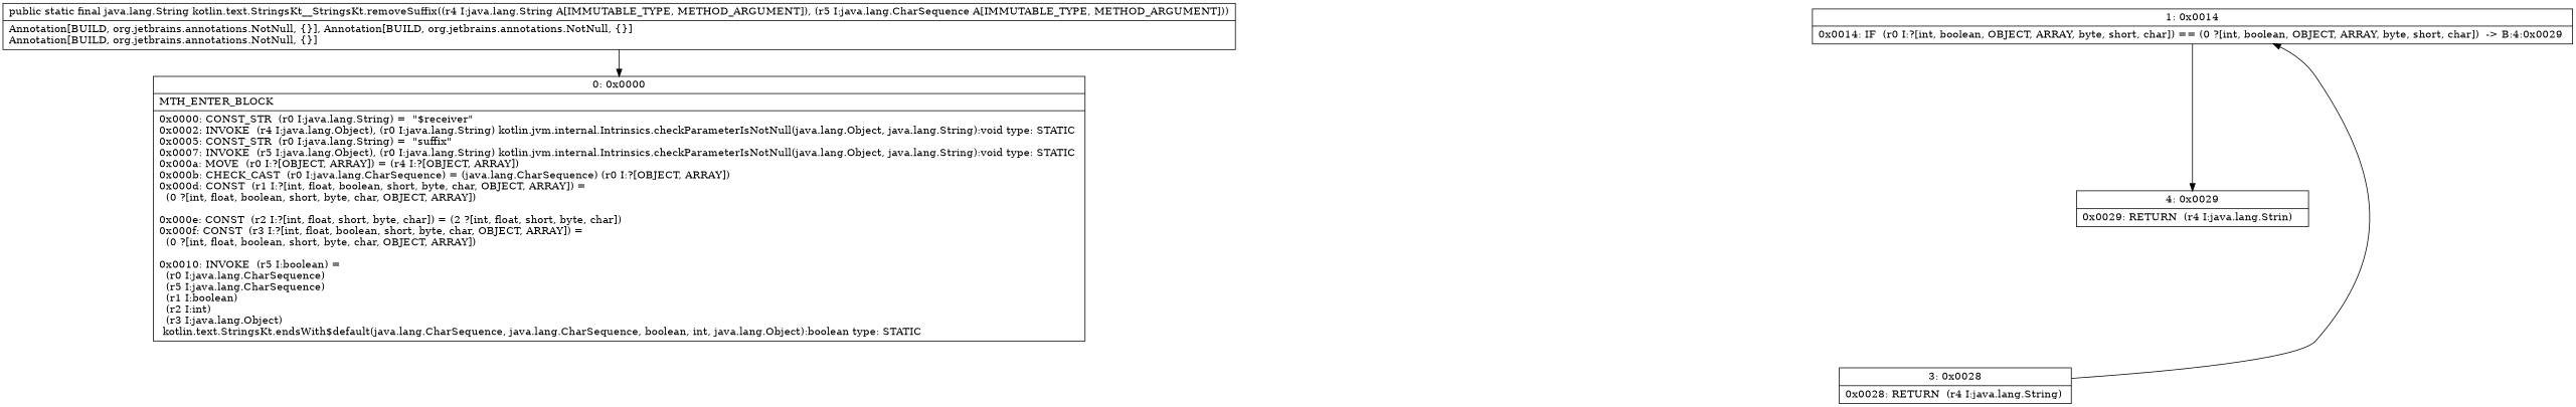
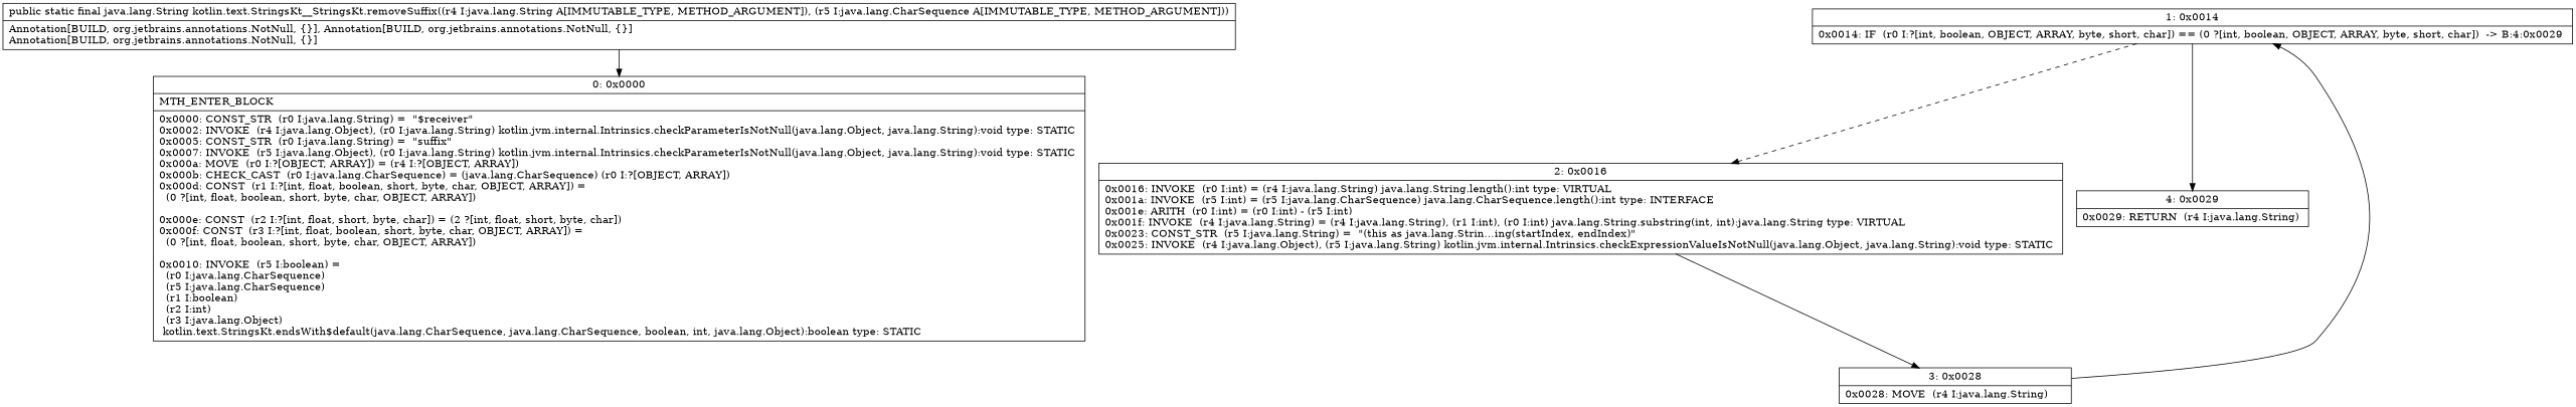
  digraph {
    node [shape=record]
    n1 [label="{0\:\ 0x0000|MTH_ENTER_BLOCK\l|0x0000: CONST_STR  (r0 I:java.lang.String) =  \"$receiver\" \l0x0002: INVOKE  (r4 I:java.lang.Object), (r0 I:java.lang.String) kotlin.jvm.internal.Intrinsics.checkParameterIsNotNull(java.lang.Object, java.lang.String):void type: STATIC \l0x0005: CONST_STR  (r0 I:java.lang.String) =  \"suffix\" \l0x0007: INVOKE  (r5 I:java.lang.Object), (r0 I:java.lang.String) kotlin.jvm.internal.Intrinsics.checkParameterIsNotNull(java.lang.Object, java.lang.String):void type: STATIC \l0x000a: MOVE  (r0 I:?[OBJECT, ARRAY]) = (r4 I:?[OBJECT, ARRAY]) \l0x000b: CHECK_CAST  (r0 I:java.lang.CharSequence) = (java.lang.CharSequence) (r0 I:?[OBJECT, ARRAY]) \l0x000d: CONST  (r1 I:?[int, float, boolean, short, byte, char, OBJECT, ARRAY]) = \l  (0 ?[int, float, boolean, short, byte, char, OBJECT, ARRAY])\l \l0x000e: CONST  (r2 I:?[int, float, short, byte, char]) = (2 ?[int, float, short, byte, char]) \l0x000f: CONST  (r3 I:?[int, float, boolean, short, byte, char, OBJECT, ARRAY]) = \l  (0 ?[int, float, boolean, short, byte, char, OBJECT, ARRAY])\l \l0x0010: INVOKE  (r5 I:boolean) = \l  (r0 I:java.lang.CharSequence)\l  (r5 I:java.lang.CharSequence)\l  (r1 I:boolean)\l  (r2 I:int)\l  (r3 I:java.lang.Object)\l kotlin.text.StringsKt.endsWith$default(java.lang.CharSequence, java.lang.CharSequence, boolean, int, java.lang.Object):boolean type: STATIC \l}"]
    n2 [label="{1\:\ 0x0014|0x0014: IF  (r0 I:?[int, boolean, OBJECT, ARRAY, byte, short, char]) == (0 ?[int, boolean, OBJECT, ARRAY, byte, short, char])  \-\> B:4:0x0029 \l}"]
-   n4 [label="{4\:\ 0x0029|0x0029: RETURN  (r4 I:java.lang.Strin) \l}"]
-   n5 [label="{3\:\ 0x0028|0x0028: RETURN  (r4 I:java.lang.String) \l}"]
+   n3 [label="{2\:\ 0x0016|0x0016: INVOKE  (r0 I:int) = (r4 I:java.lang.String) java.lang.String.length():int type: VIRTUAL \l0x001a: INVOKE  (r5 I:int) = (r5 I:java.lang.CharSequence) java.lang.CharSequence.length():int type: INTERFACE \l0x001e: ARITH  (r0 I:int) = (r0 I:int) \- (r5 I:int) \l0x001f: INVOKE  (r4 I:java.lang.String) = (r4 I:java.lang.String), (r1 I:int), (r0 I:int) java.lang.String.substring(int, int):java.lang.String type: VIRTUAL \l0x0023: CONST_STR  (r5 I:java.lang.String) =  \"(this as java.lang.Strin…ing(startIndex, endIndex)\" \l0x0025: INVOKE  (r4 I:java.lang.Object), (r5 I:java.lang.String) kotlin.jvm.internal.Intrinsics.checkExpressionValueIsNotNull(java.lang.Object, java.lang.String):void type: STATIC \l}"]
+   n4 [label="{4\:\ 0x0029|0x0029: RETURN  (r4 I:java.lang.String) \l}"]
+   n5 [label="{3\:\ 0x0028|0x0028: MOVE  (r4 I:java.lang.String) \l}"]
    n6 [label="{public static final java.lang.String kotlin.text.StringsKt__StringsKt.removeSuffix((r4 I:java.lang.String A[IMMUTABLE_TYPE, METHOD_ARGUMENT]), (r5 I:java.lang.CharSequence A[IMMUTABLE_TYPE, METHOD_ARGUMENT]))  | Annotation[BUILD, org.jetbrains.annotations.NotNull, \{\}], Annotation[BUILD, org.jetbrains.annotations.NotNull, \{\}]\lAnnotation[BUILD, org.jetbrains.annotations.NotNull, \{\}]\l}"]
+   n2 -> n3 [style=dashed]
    n2 -> n4
+   n3 -> n5
    n5 -> n2
    n6 -> n1
  }
